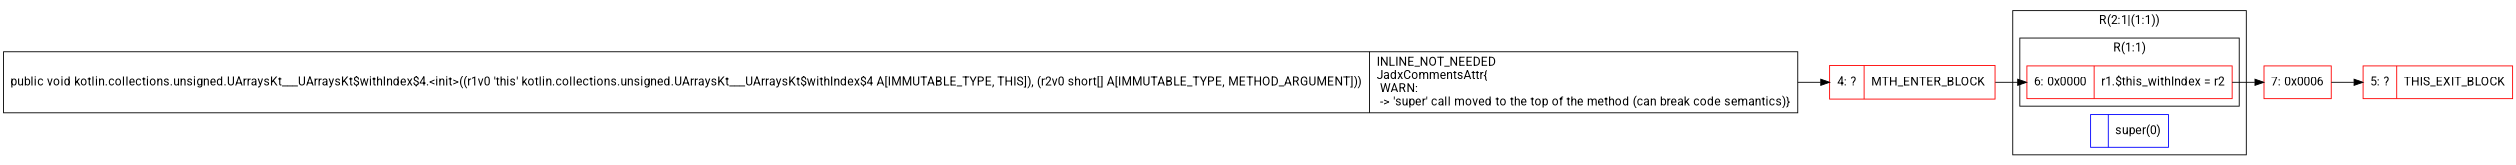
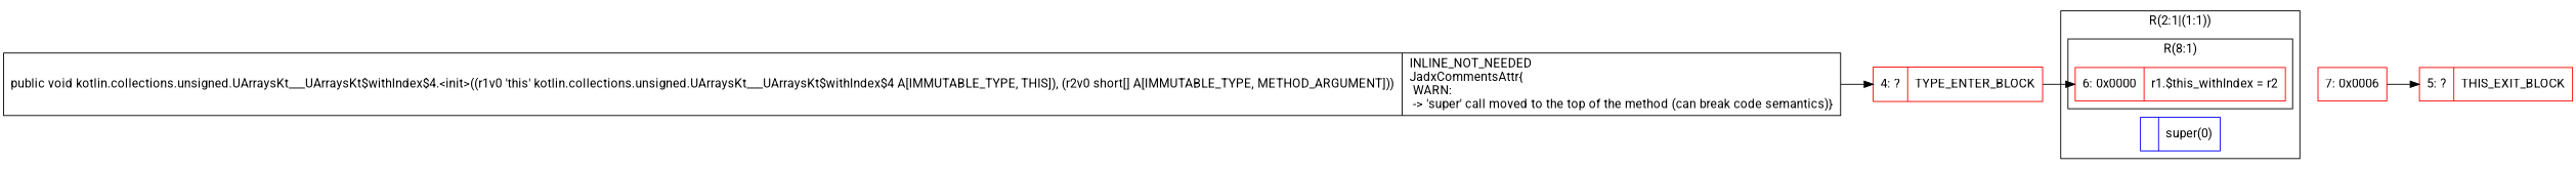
  digraph {
    fontname=Roboto
    rankdir=LR
    node [color=red fontname=Roboto shape=record]
    edge [fontname=Roboto]
    n1 [label="{6\:\ 0x0000|r1.$this_withIndex = r2\l}"]
    n2 [color=blue label="{|super(0)\l}"]
    n3 [label="{7\:\ 0x0006}"]
    n4 [label="{5\:\ ?|THIS_EXIT_BLOCK\l}"]
-   n5 [label="{4\:\ ?|MTH_ENTER_BLOCK\l}"]
+   n5 [label="{4\:\ ?|TYPE_ENTER_BLOCK\l}"]
    n6 [label="{public void kotlin.collections.unsigned.UArraysKt___UArraysKt$withIndex$4.\<init\>((r1v0 'this' kotlin.collections.unsigned.UArraysKt___UArraysKt$withIndex$4 A[IMMUTABLE_TYPE, THIS]), (r2v0 short[] A[IMMUTABLE_TYPE, METHOD_ARGUMENT]))  | INLINE_NOT_NEEDED\lJadxCommentsAttr\{\l WARN: \l \-\> 'super' call moved to the top of the method (can break code semantics)\}\l}" color=""]
    subgraph cluster_1 {
      label="R(2:1|(1:1))"
      n2
      subgraph cluster_2 {
-       label="R(1:1)"
+       label="R(8:1)"
        n1
      }
    }
-   n1 -> n3
    n3 -> n4
    n5 -> n1
    n6 -> n5
  }
